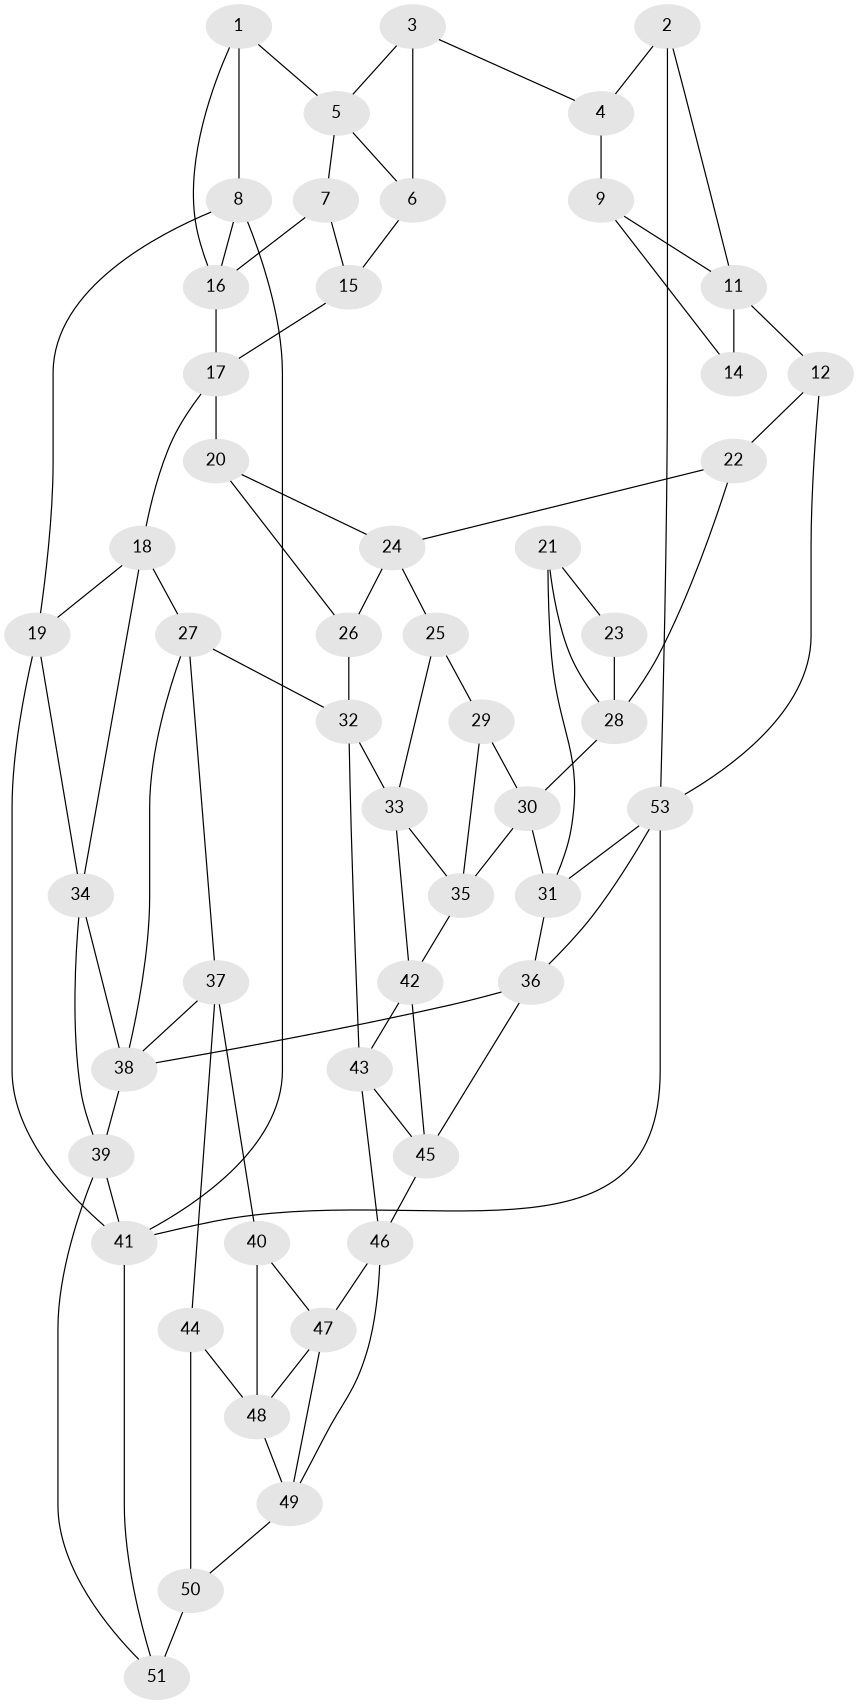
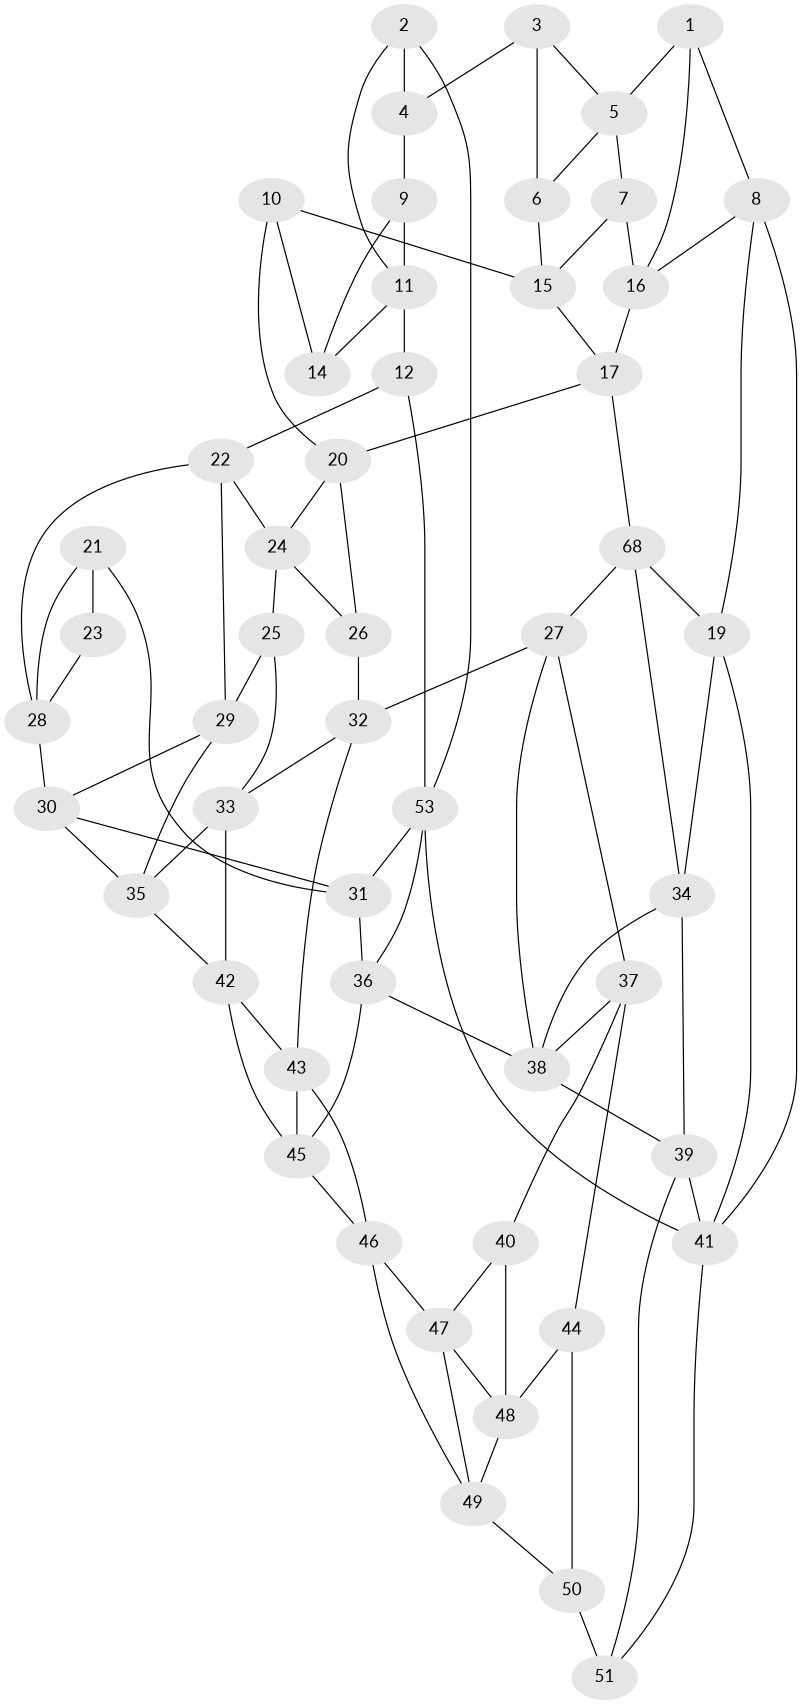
  graph {
    fontname=Lato
    node [color=gray90 fontname=Lato style=filled]
    edge [fontname=Lato weight=1.0]
    1
    5
    8
    16
    6
    7
    19
    41
    17
    2
    4
    11
    n13 [label=53]
    9
    14
    12
    31
    36
    3
    15
    34
    51
+   10
    20
    24
    26
    22
    28
    29
    38
    45
-   18
+   18 [label=68]
    27
    32
    37
    39
    25
    21
    23
    30
    35
    33
    42
    43
    40
    44
    46
    47
    48
    50
    49
    1 -- 5
    1 -- 8
    1 -- 16
    5 -- 6
    5 -- 7
    8 -- 16
    8 -- 19
    8 -- 41
    16 -- 17
    6 -- 15
    7 -- 16
    7 -- 15
    19 -- 41
    19 -- 34
    41 -- 51
    17 -- 20
    17 -- 18
    2 -- 4
    2 -- 11
    2 -- n13
    4 -- 9
    11 -- 14
    11 -- 12
    n13 -- 41
    n13 -- 31
    n13 -- 36
    9 -- 11
    9 -- 14 [weight=2.0]
    12 -- n13
    12 -- 22
    31 -- 36
    36 -- 38
    36 -- 45
    3 -- 5
    3 -- 6
    3 -- 4
    15 -- 17
    34 -- 38
    34 -- 39
+   10 -- 14
+   10 -- 15
+   10 -- 20
    20 -- 24
    20 -- 26
    24 -- 26
    24 -- 25
    26 -- 32
    22 -- 24
    22 -- 28
+   22 -- 29
    28 -- 30
    29 -- 30
    29 -- 35
    38 -- 39
    45 -- 46
    18 -- 19
    18 -- 34
    18 -- 27
    27 -- 38
    27 -- 32
    27 -- 37
    32 -- 33
    32 -- 43
    37 -- 38
    37 -- 40
    37 -- 44
    39 -- 41
    39 -- 51
    25 -- 29
    25 -- 33
    21 -- 31
    21 -- 28
    21 -- 23
    23 -- 28
    30 -- 31
    30 -- 35
    35 -- 42
    33 -- 35
    33 -- 42
    42 -- 45
    42 -- 43
    43 -- 45
    43 -- 46
    40 -- 47
    40 -- 48
    44 -- 48
    44 -- 50
    46 -- 47
    46 -- 49
    47 -- 48
    47 -- 49
    48 -- 49
    50 -- 51 [weight=2.0]
    49 -- 50
  }
